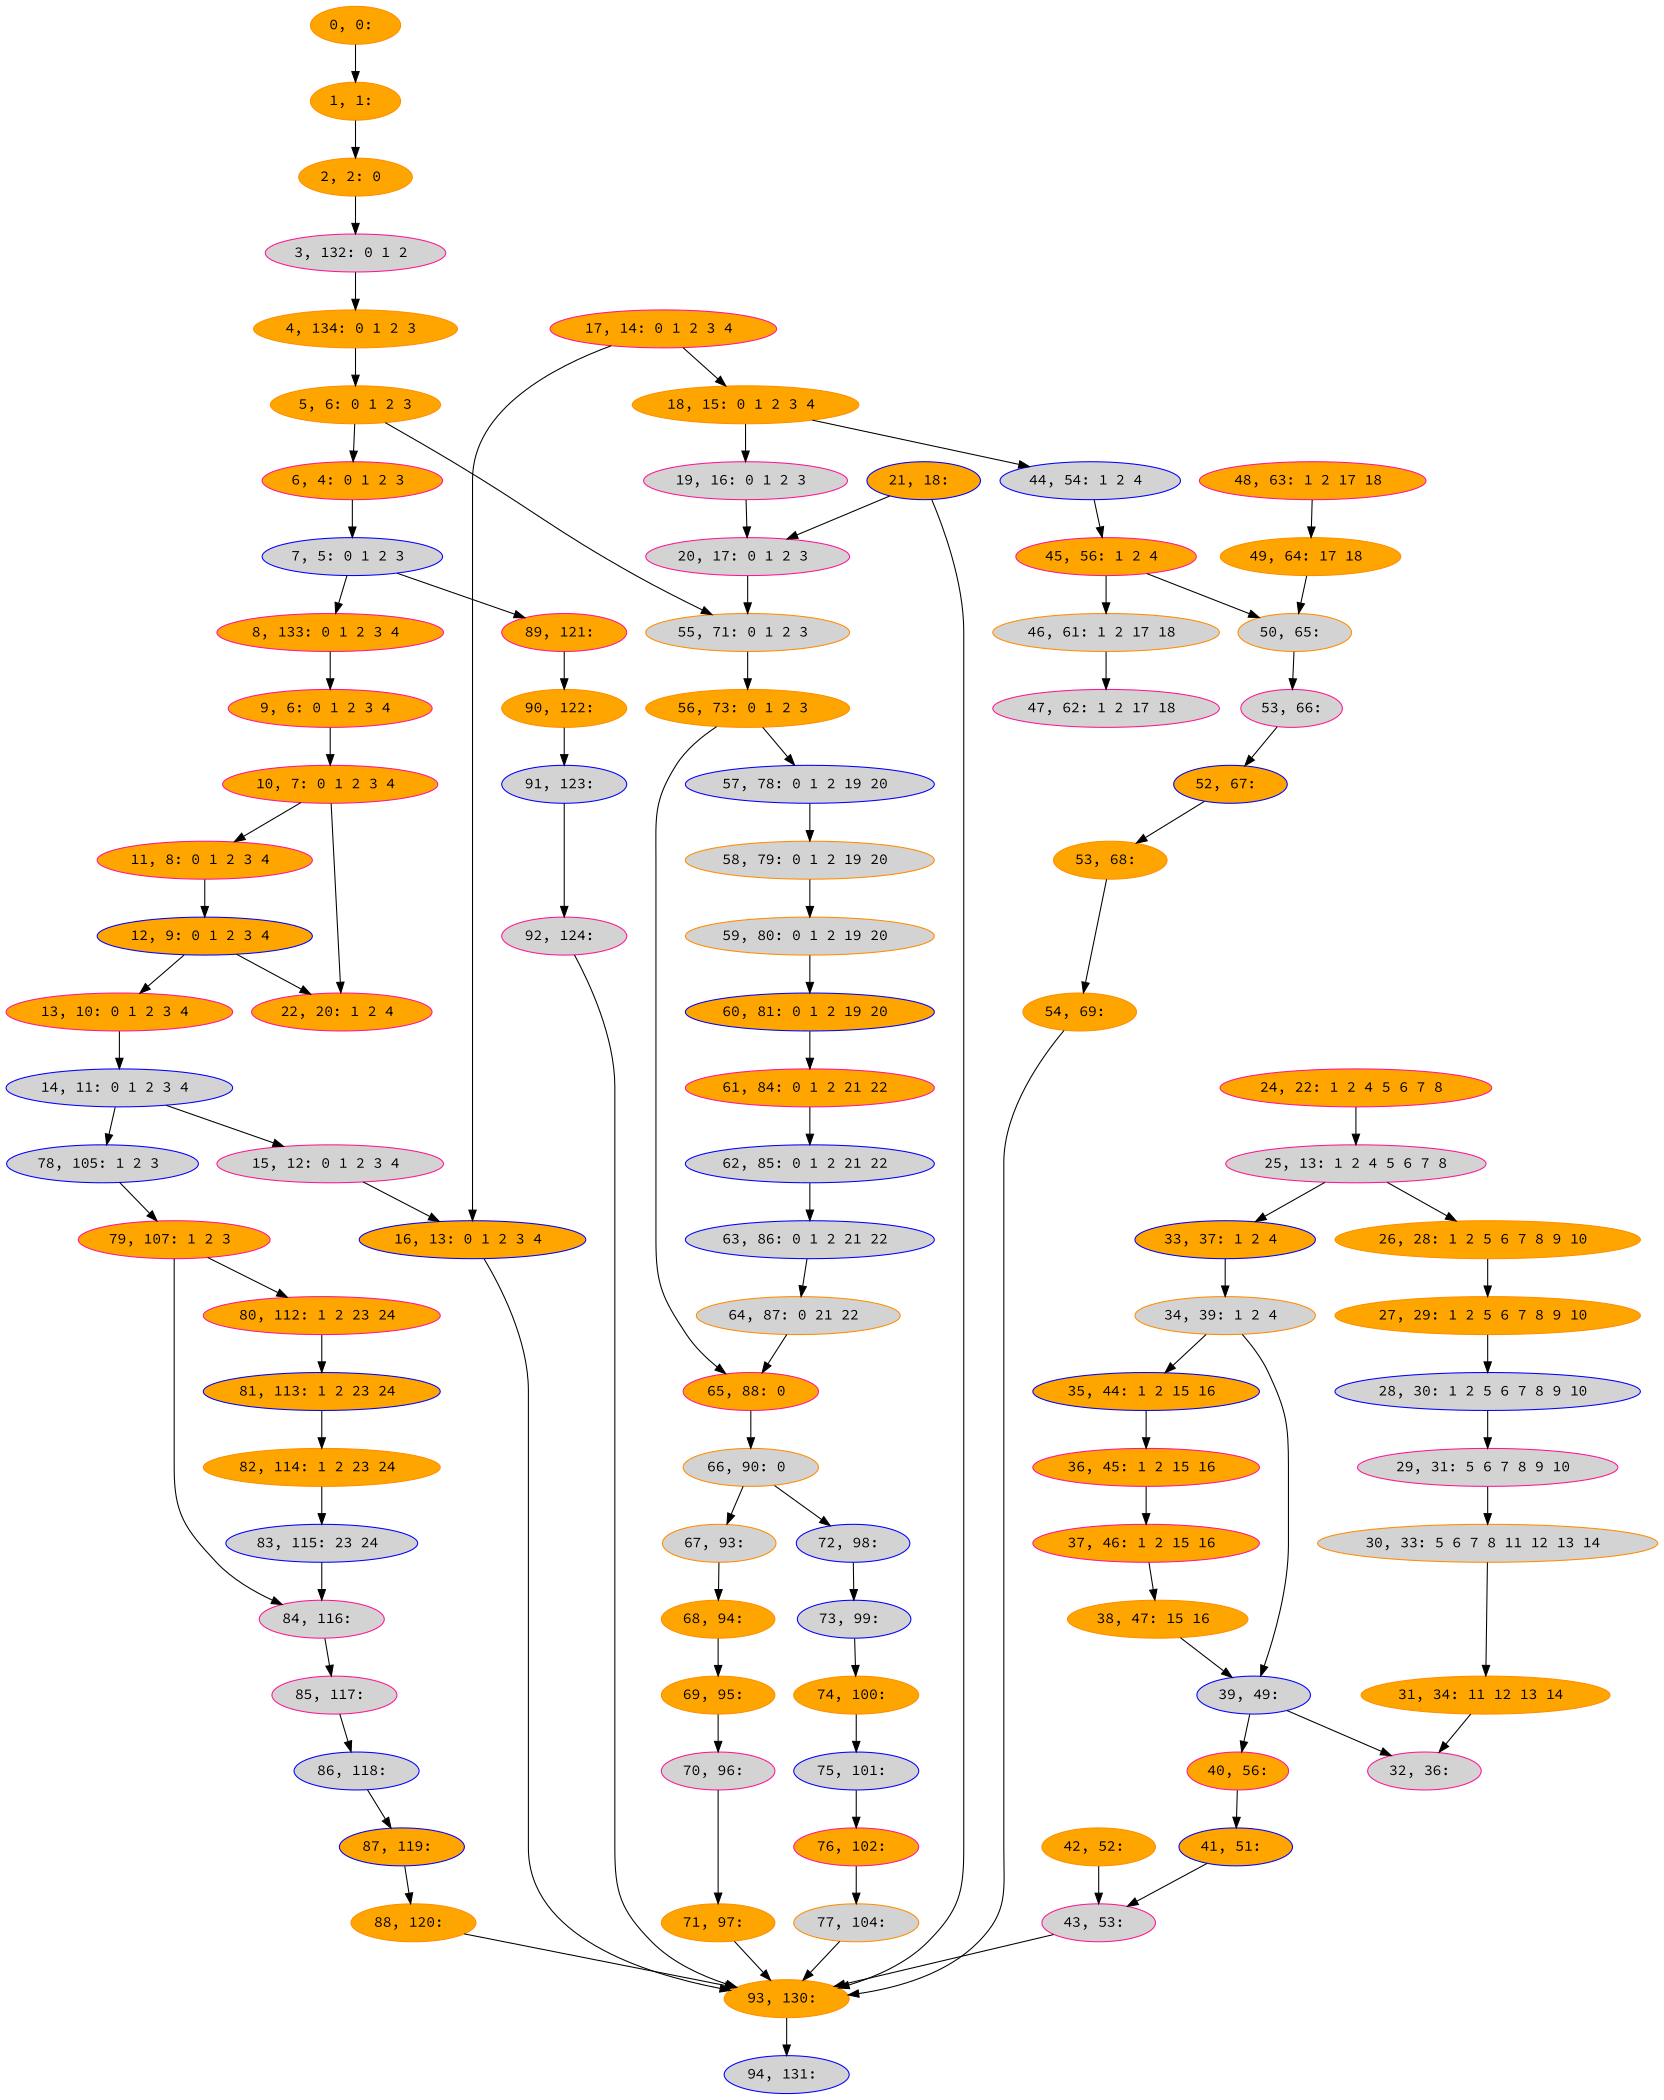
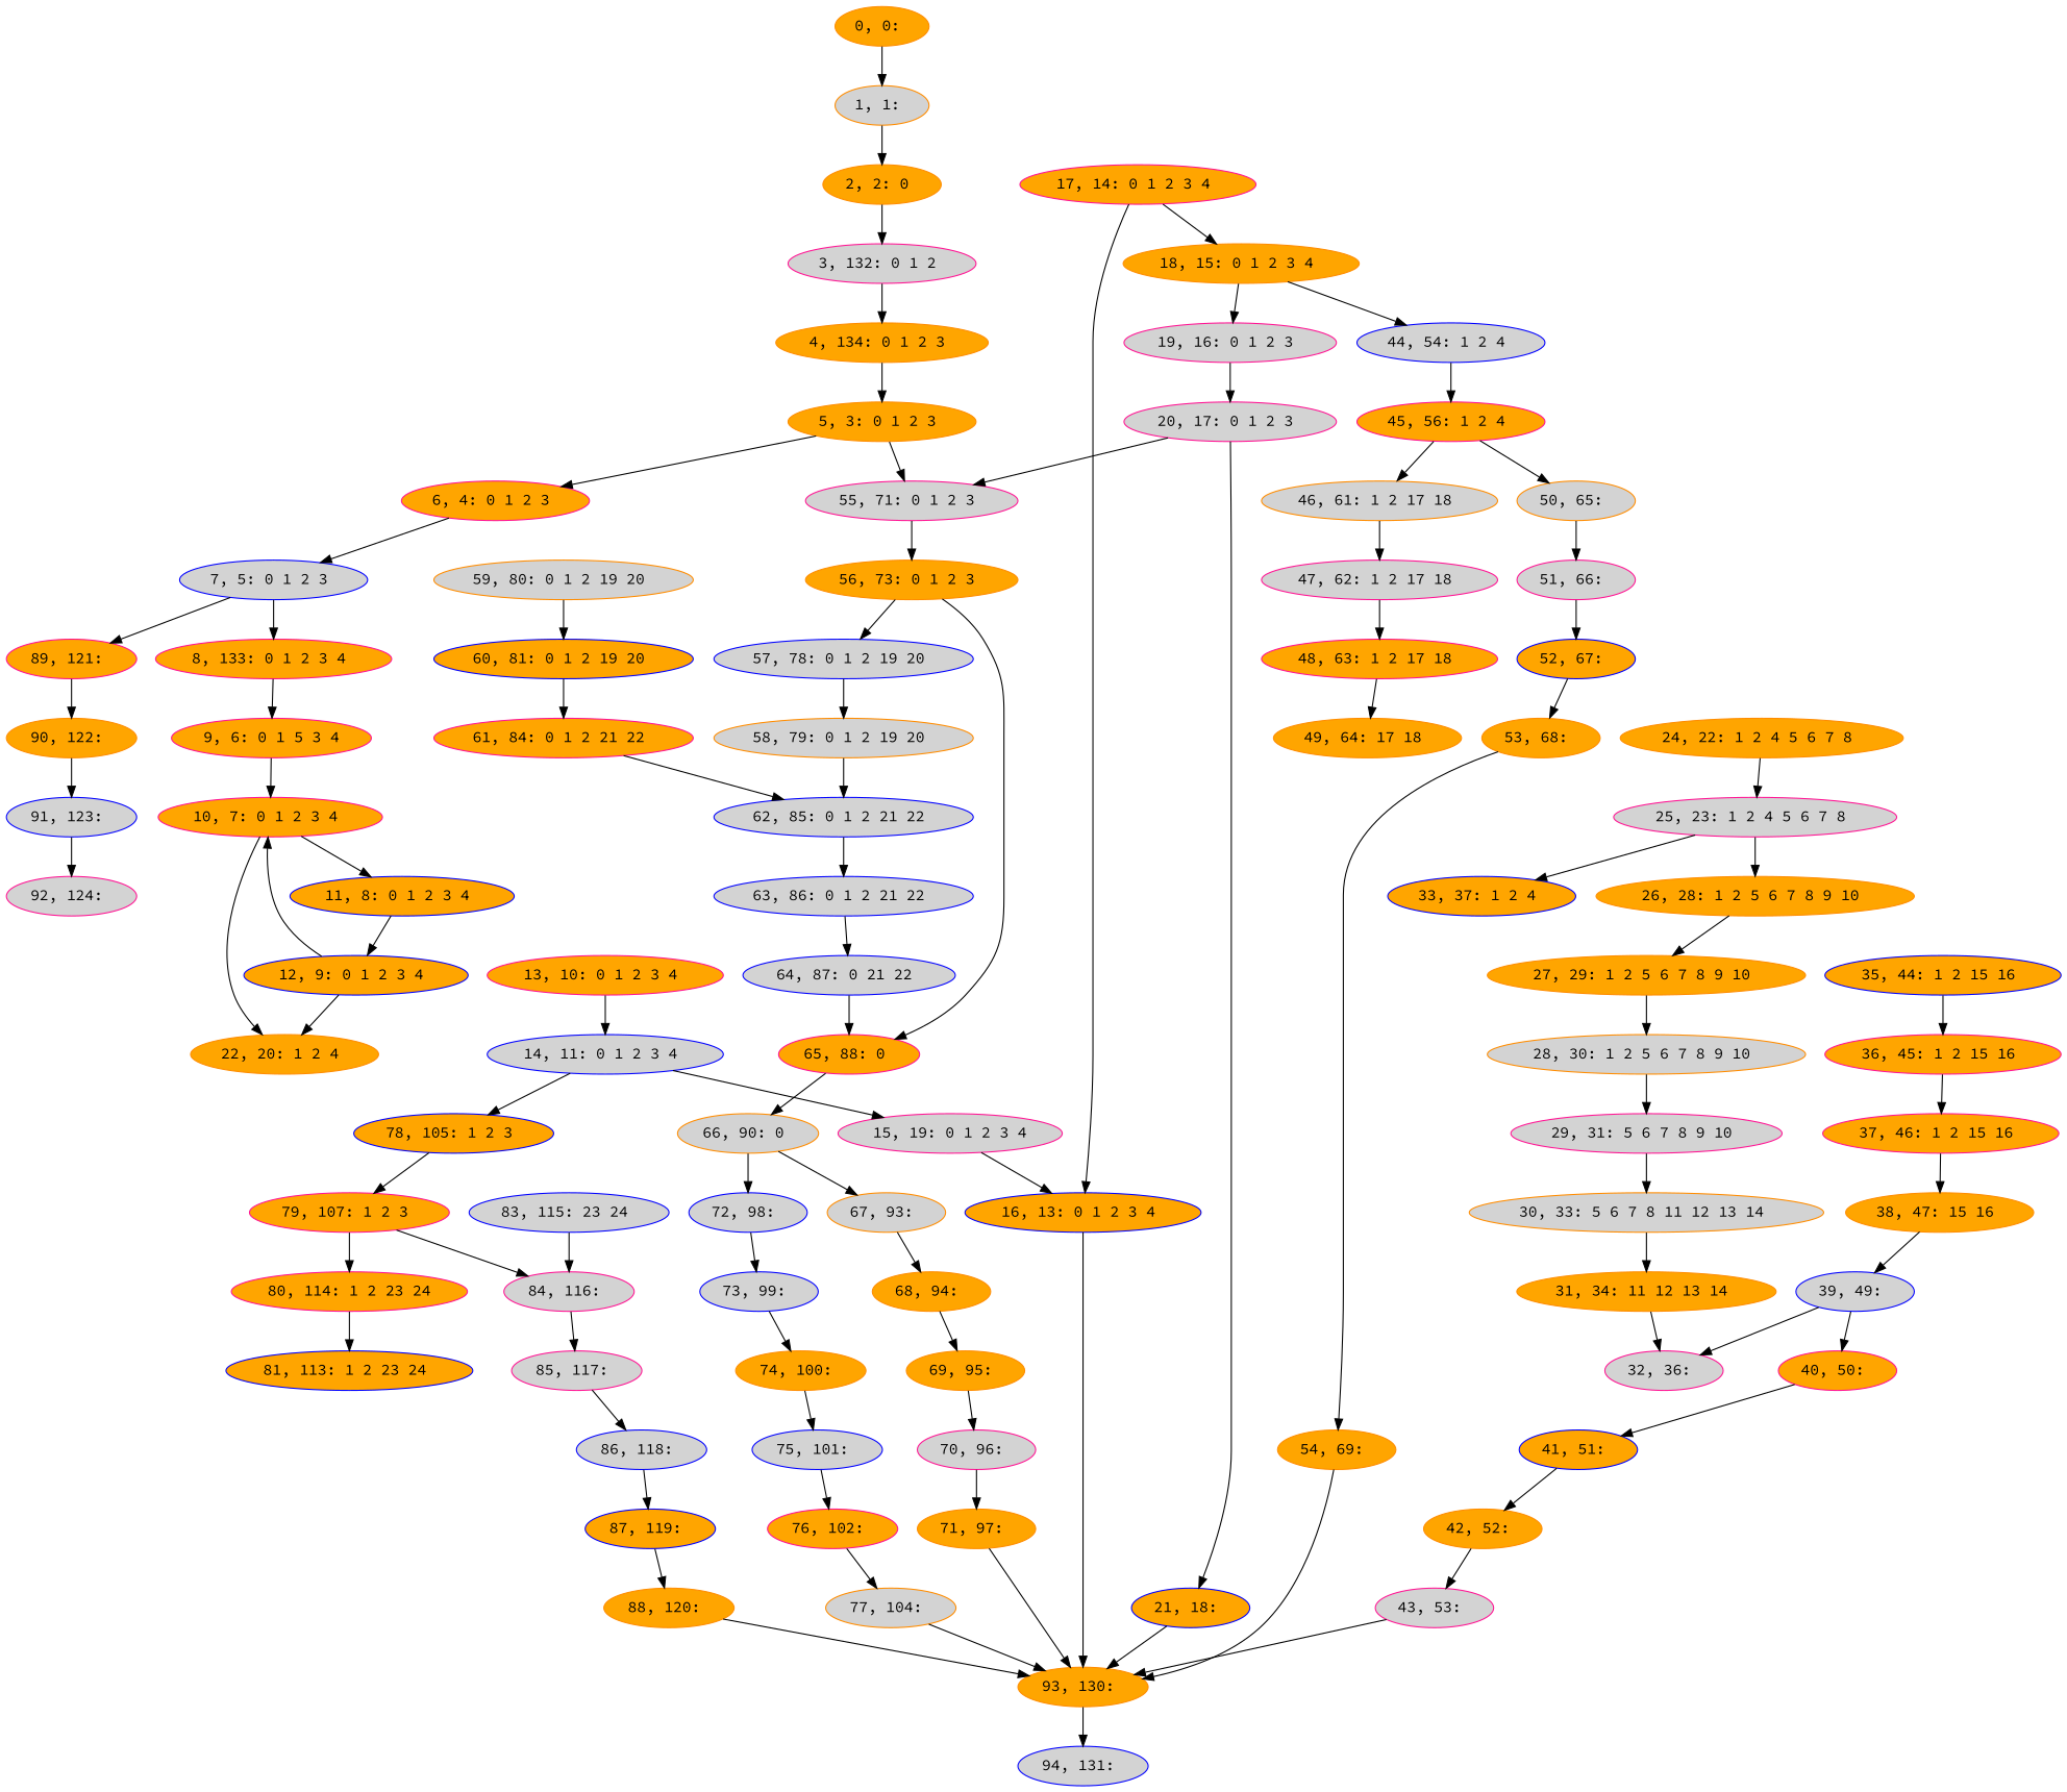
  digraph {
    fontname="Source Code Pro"
    node [color=deeppink fillcolor=orange fontname="Source Code Pro" style=filled]
    edge [fontname="Source Code Pro"]
    n1 [color=darkorange label="0, 0: "]
-   n2 [color=darkorange label="1, 1: "]
+   n2 [color=darkorange fillcolor=lightgrey label="1, 1: "]
    n3 [color=darkorange label="2, 2: 0 "]
    n4 [fillcolor=lightgrey label="3, 132: 0 1 2 "]
    n5 [color=darkorange label="4, 134: 0 1 2 3 "]
-   n6 [color=darkorange label="5, 6: 0 1 2 3"]
+   n6 [color=darkorange label="5, 3: 0 1 2 3 "]
    n7 [label="6, 4: 0 1 2 3 "]
-   n8 [color=darkorange fillcolor=lightgrey label="55, 71: 0 1 2 3 "]
+   n8 [fillcolor=lightgrey label="55, 71: 0 1 2 3 "]
    n9 [color=blue fillcolor=lightgrey label="7, 5: 0 1 2 3 "]
    n10 [color=darkorange label="56, 73: 0 1 2 3 "]
    n11 [label="8, 133: 0 1 2 3 4 "]
    n12 [label="89, 121: "]
-   n13 [label="9, 6: 0 1 2 3 4 "]
+   n13 [label="9, 6: 0 1 5 3 4"]
    n14 [color=darkorange label="90, 122: "]
    n15 [label="10, 7: 0 1 2 3 4 "]
-   n16 [label="11, 8: 0 1 2 3 4 "]
-   n17 [label="22, 20: 1 2 4 "]
+   n16 [color=blue label="11, 8: 0 1 2 3 4 "]
+   n17 [color=darkorange label="22, 20: 1 2 4 "]
    n18 [color=blue label="12, 9: 0 1 2 3 4 "]
    n19 [label="13, 10: 0 1 2 3 4 "]
    n20 [color=blue fillcolor=lightgrey label="14, 11: 0 1 2 3 4 "]
-   n21 [fillcolor=lightgrey label="15, 12: 0 1 2 3 4 "]
-   n22 [color=blue fillcolor=lightgrey label="78, 105: 1 2 3 "]
+   n21 [fillcolor=lightgrey label="15, 19: 0 1 2 3 4"]
+   n22 [color=blue label="78, 105: 1 2 3 "]
    n23 [color=blue label="16, 13: 0 1 2 3 4 "]
    n24 [label="79, 107: 1 2 3 "]
    n25 [color=darkorange label="93, 130: "]
    n26 [label="17, 14: 0 1 2 3 4 "]
    n27 [color=darkorange label="18, 15: 0 1 2 3 4 "]
    n28 [color=blue fillcolor=lightgrey label="94, 131: "]
    n29 [fillcolor=lightgrey label="19, 16: 0 1 2 3 "]
    n30 [color=blue fillcolor=lightgrey label="44, 54: 1 2 4 "]
    n31 [fillcolor=lightgrey label="20, 17: 0 1 2 3 "]
    n32 [label="45, 56: 1 2 4 "]
    n33 [color=blue label="21, 18: "]
-   n34 [label="24, 22: 1 2 4 5 6 7 8 "]
-   n35 [fillcolor=lightgrey label="25, 13: 1 2 4 5 6 7 8"]
+   n34 [color=darkorange label="24, 22: 1 2 4 5 6 7 8 "]
+   n35 [fillcolor=lightgrey label="25, 23: 1 2 4 5 6 7 8 "]
    n36 [color=darkorange label="26, 28: 1 2 5 6 7 8 9 10 "]
    n37 [color=blue label="33, 37: 1 2 4 "]
    n38 [color=darkorange label="27, 29: 1 2 5 6 7 8 9 10 "]
-   n39 [color=darkorange fillcolor=lightgrey label="34, 39: 1 2 4 "]
-   n40 [color=blue fillcolor=lightgrey label="28, 30: 1 2 5 6 7 8 9 10 "]
+   n40 [color=darkorange fillcolor=lightgrey label="28, 30: 1 2 5 6 7 8 9 10 "]
    n41 [fillcolor=lightgrey label="29, 31: 5 6 7 8 9 10 "]
    n42 [color=darkorange fillcolor=lightgrey label="30, 33: 5 6 7 8 11 12 13 14 "]
    n43 [color=darkorange label="31, 34: 11 12 13 14 "]
    n44 [fillcolor=lightgrey label="32, 36: "]
    n45 [color=blue fillcolor=lightgrey label="39, 49: "]
-   n46 [label="40, 56:"]
+   n46 [label="40, 50: "]
    n47 [color=blue label="35, 44: 1 2 15 16 "]
    n48 [label="36, 45: 1 2 15 16 "]
    n49 [label="37, 46: 1 2 15 16 "]
    n50 [color=darkorange label="38, 47: 15 16 "]
    n51 [color=blue label="41, 51: "]
    n52 [color=darkorange label="42, 52: "]
    n53 [fillcolor=lightgrey label="43, 53: "]
    n54 [color=darkorange fillcolor=lightgrey label="46, 61: 1 2 17 18 "]
    n55 [color=darkorange fillcolor=lightgrey label="50, 65: "]
    n56 [fillcolor=lightgrey label="47, 62: 1 2 17 18 "]
-   n57 [fillcolor=lightgrey label="53, 66:"]
+   n57 [fillcolor=lightgrey label="51, 66: "]
    n58 [label="48, 63: 1 2 17 18 "]
    n59 [color=darkorange label="49, 64: 17 18 "]
    n60 [color=blue label="52, 67: "]
    n61 [color=darkorange label="53, 68: "]
    n62 [color=darkorange label="54, 69: "]
    n63 [color=blue fillcolor=lightgrey label="57, 78: 0 1 2 19 20 "]
    n64 [label="65, 88: 0 "]
    n65 [color=darkorange fillcolor=lightgrey label="58, 79: 0 1 2 19 20 "]
    n66 [color=darkorange fillcolor=lightgrey label="66, 90: 0 "]
    n67 [color=darkorange fillcolor=lightgrey label="59, 80: 0 1 2 19 20 "]
    n68 [color=blue label="60, 81: 0 1 2 19 20 "]
    n69 [label="61, 84: 0 1 2 21 22 "]
    n70 [color=blue fillcolor=lightgrey label="62, 85: 0 1 2 21 22 "]
    n71 [color=blue fillcolor=lightgrey label="63, 86: 0 1 2 21 22 "]
-   n72 [color=darkorange fillcolor=lightgrey label="64, 87: 0 21 22 "]
+   n72 [color=blue fillcolor=lightgrey label="64, 87: 0 21 22 "]
    n73 [color=darkorange fillcolor=lightgrey label="67, 93: "]
    n74 [color=blue fillcolor=lightgrey label="72, 98: "]
    n75 [color=darkorange label="68, 94: "]
    n76 [color=blue fillcolor=lightgrey label="73, 99: "]
    n77 [color=darkorange label="69, 95: "]
    n78 [fillcolor=lightgrey label="70, 96: "]
    n79 [color=darkorange label="71, 97: "]
    n80 [color=darkorange label="74, 100: "]
    n81 [color=blue fillcolor=lightgrey label="75, 101: "]
    n82 [label="76, 102: "]
    n83 [color=darkorange fillcolor=lightgrey label="77, 104: "]
-   n84 [label="80, 112: 1 2 23 24 "]
+   n84 [label="80, 114: 1 2 23 24"]
    n85 [fillcolor=lightgrey label="84, 116: "]
    n86 [color=blue label="81, 113: 1 2 23 24 "]
    n87 [fillcolor=lightgrey label="85, 117: "]
-   n88 [color=darkorange label="82, 114: 1 2 23 24 "]
    n89 [color=blue fillcolor=lightgrey label="83, 115: 23 24 "]
    n90 [color=blue fillcolor=lightgrey label="86, 118: "]
    n91 [color=blue label="87, 119: "]
    n92 [color=darkorange label="88, 120: "]
    n93 [color=blue fillcolor=lightgrey label="91, 123: "]
    n94 [fillcolor=lightgrey label="92, 124: "]
    n1 -> n2
    n2 -> n3
    n3 -> n4
    n4 -> n5
    n5 -> n6
    n6 -> n7
    n6 -> n8
    n7 -> n9
    n8 -> n10
    n9 -> n11
    n9 -> n12
    n10 -> n63
    n10 -> n64
    n11 -> n13
    n12 -> n14
    n13 -> n15
    n14 -> n93
    n15 -> n16
    n15 -> n17
    n16 -> n18
    n18 -> n17
-   n18 -> n19
+   n18 -> n15
    n19 -> n20
    n20 -> n21
    n20 -> n22
    n21 -> n23
    n22 -> n24
    n23 -> n25
    n24 -> n84
    n24 -> n85
    n25 -> n28
    n26 -> n23
    n26 -> n27
    n27 -> n29
    n27 -> n30
    n29 -> n31
    n30 -> n32
    n31 -> n8
-   n33 -> n31
+   n31 -> n33
    n32 -> n54
    n32 -> n55
    n33 -> n25
    n34 -> n35
    n35 -> n36
    n35 -> n37
    n36 -> n38
-   n37 -> n39
    n38 -> n40
-   n39 -> n45
-   n39 -> n47
    n40 -> n41
    n41 -> n42
    n42 -> n43
    n43 -> n44
    n45 -> n44
    n45 -> n46
    n46 -> n51
    n47 -> n48
    n48 -> n49
    n49 -> n50
    n50 -> n45
-   n51 -> n53
+   n51 -> n52
    n52 -> n53
    n53 -> n25
    n54 -> n56
    n55 -> n57
+   n56 -> n58
    n57 -> n60
    n58 -> n59
-   n59 -> n55
    n60 -> n61
    n61 -> n62
    n62 -> n25
    n63 -> n65
    n64 -> n66
-   n65 -> n67
+   n65 -> n70
    n66 -> n73
    n66 -> n74
    n67 -> n68
    n68 -> n69
    n69 -> n70
    n70 -> n71
    n71 -> n72
    n72 -> n64
    n73 -> n75
    n74 -> n76
    n75 -> n77
    n76 -> n80
    n77 -> n78
    n78 -> n79
    n79 -> n25
    n80 -> n81
    n81 -> n82
    n82 -> n83
    n83 -> n25
    n84 -> n86
    n85 -> n87
-   n86 -> n88
    n87 -> n90
-   n88 -> n89
    n89 -> n85
    n90 -> n91
    n91 -> n92
    n92 -> n25
    n93 -> n94
-   n94 -> n25
  }
